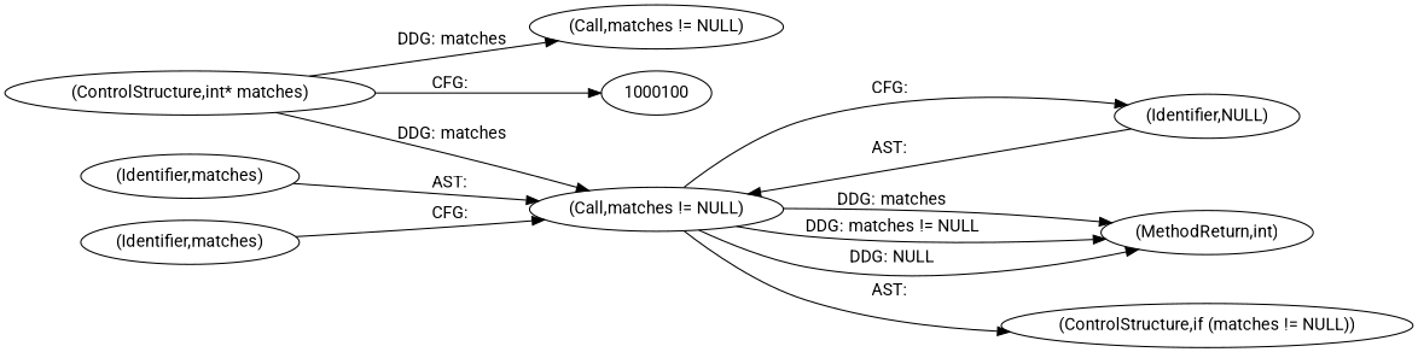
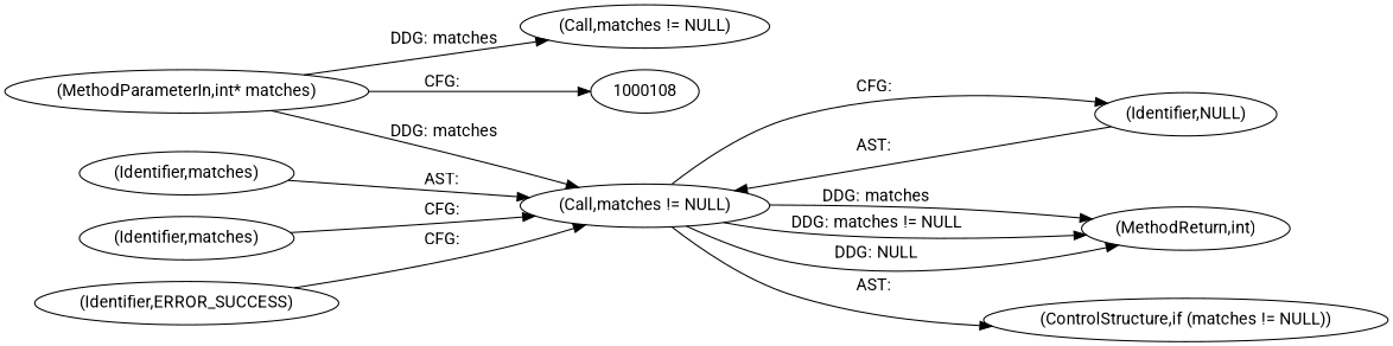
  digraph {
    fontname=Roboto
    rankdir=LR
    node [fontname=Roboto]
    edge [fontname=Roboto]
    n1 [label="(Call,matches != NULL)"]
    n2 [label="(Identifier,NULL)"]
    n3 [label="(MethodReturn,int)"]
    n4 [label="(ControlStructure,if (matches != NULL))"]
-   n5 [label="(ControlStructure,int* matches)"]
+   n5 [label="(MethodParameterIn,int* matches)"]
    n6 [label="(Call,matches != NULL)"]
-   1000100
+   1000100 [label=1000108]
    n8 [label="(Identifier,matches)"]
    n9 [label="(Identifier,matches)"]
+   n10 [label="(Identifier,ERROR_SUCCESS)"]
    n1 -> n2 [label="CFG: "]
    n1 -> n3 [label="DDG: matches"]
    n1 -> n3 [label="DDG: matches != NULL"]
    n1 -> n3 [label="DDG: NULL"]
    n1 -> n4 [label="AST: "]
    n2 -> n1 [label="AST: "]
    n5 -> n1 [label="DDG: matches"]
    n5 -> n6 [label="DDG: matches"]
    n5 -> 1000100 [label="CFG: "]
    n8 -> n1 [label="AST: "]
    n9 -> n1 [label="CFG: "]
+   n10 -> n1 [label="CFG: "]
  }
